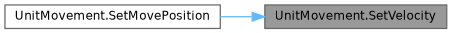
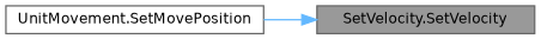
  digraph {
    rankdir=RL
    node [fontname=Helvetica fontsize=10 shape=box style=filled]
-   n1 [color=gray40 fillcolor=grey60 fontcolor=black height=0.2 label="UnitMovement.SetVelocity" width=0.4]
+   n1 [color=gray40 fillcolor=grey60 fontcolor=black height=0.2 label="SetVelocity.SetVelocity" width=0.4]
    n2 [color=grey40 fillcolor=white height=0.2 label="UnitMovement.SetMovePosition" width=0.4]
    n1 -> n2 [color=steelblue1 dir=back fontname=Helvetica fontsize=10 labelfontname=Helvetica labelfontsize=10 style=solid]
  }
